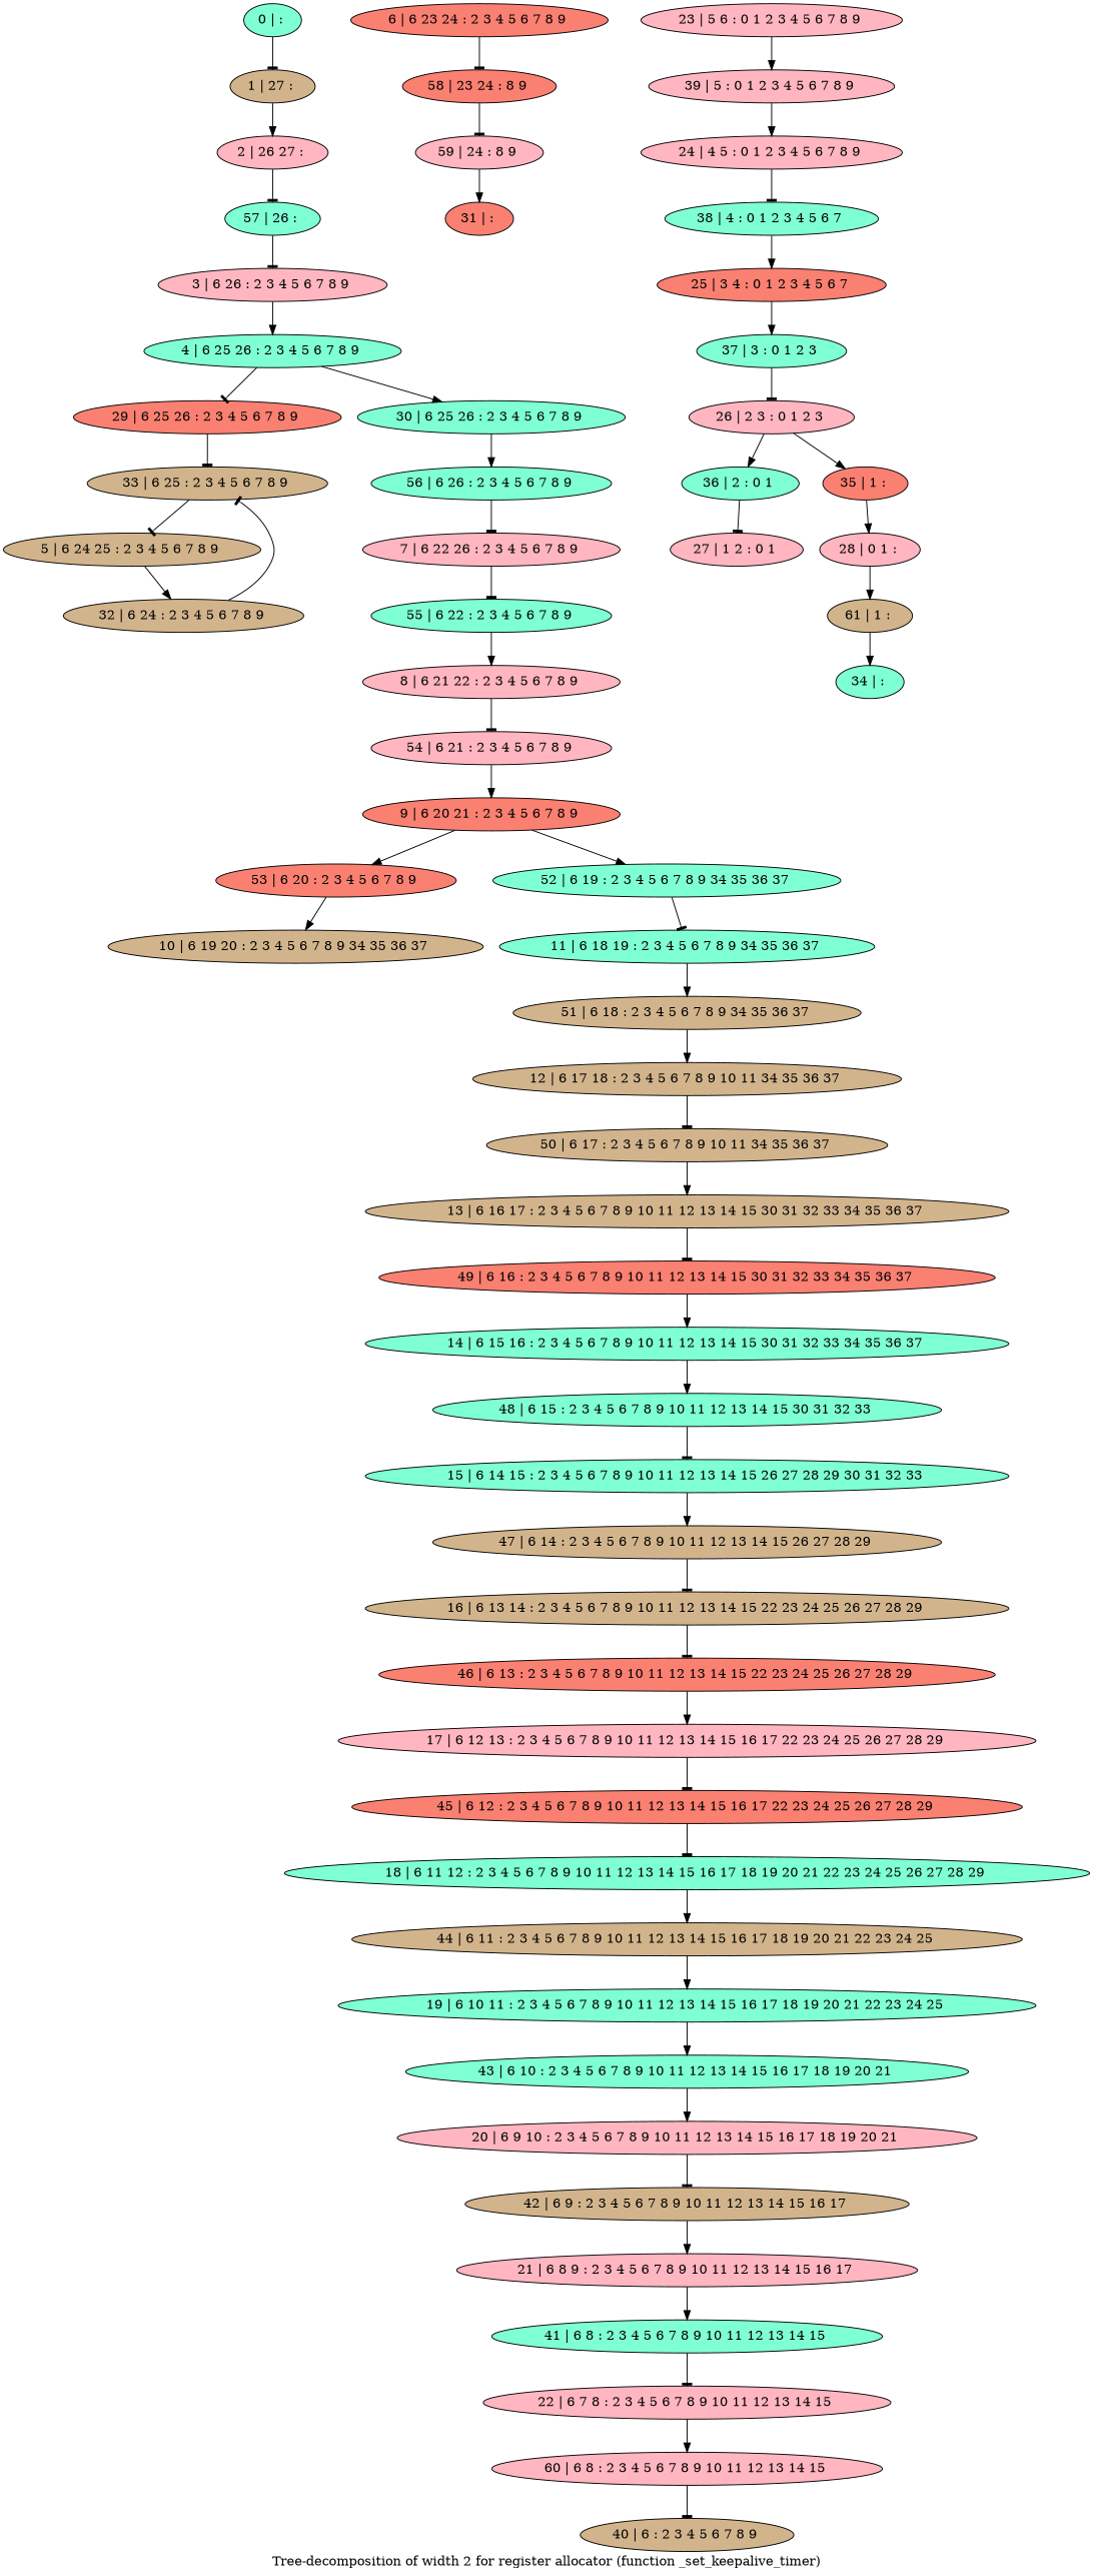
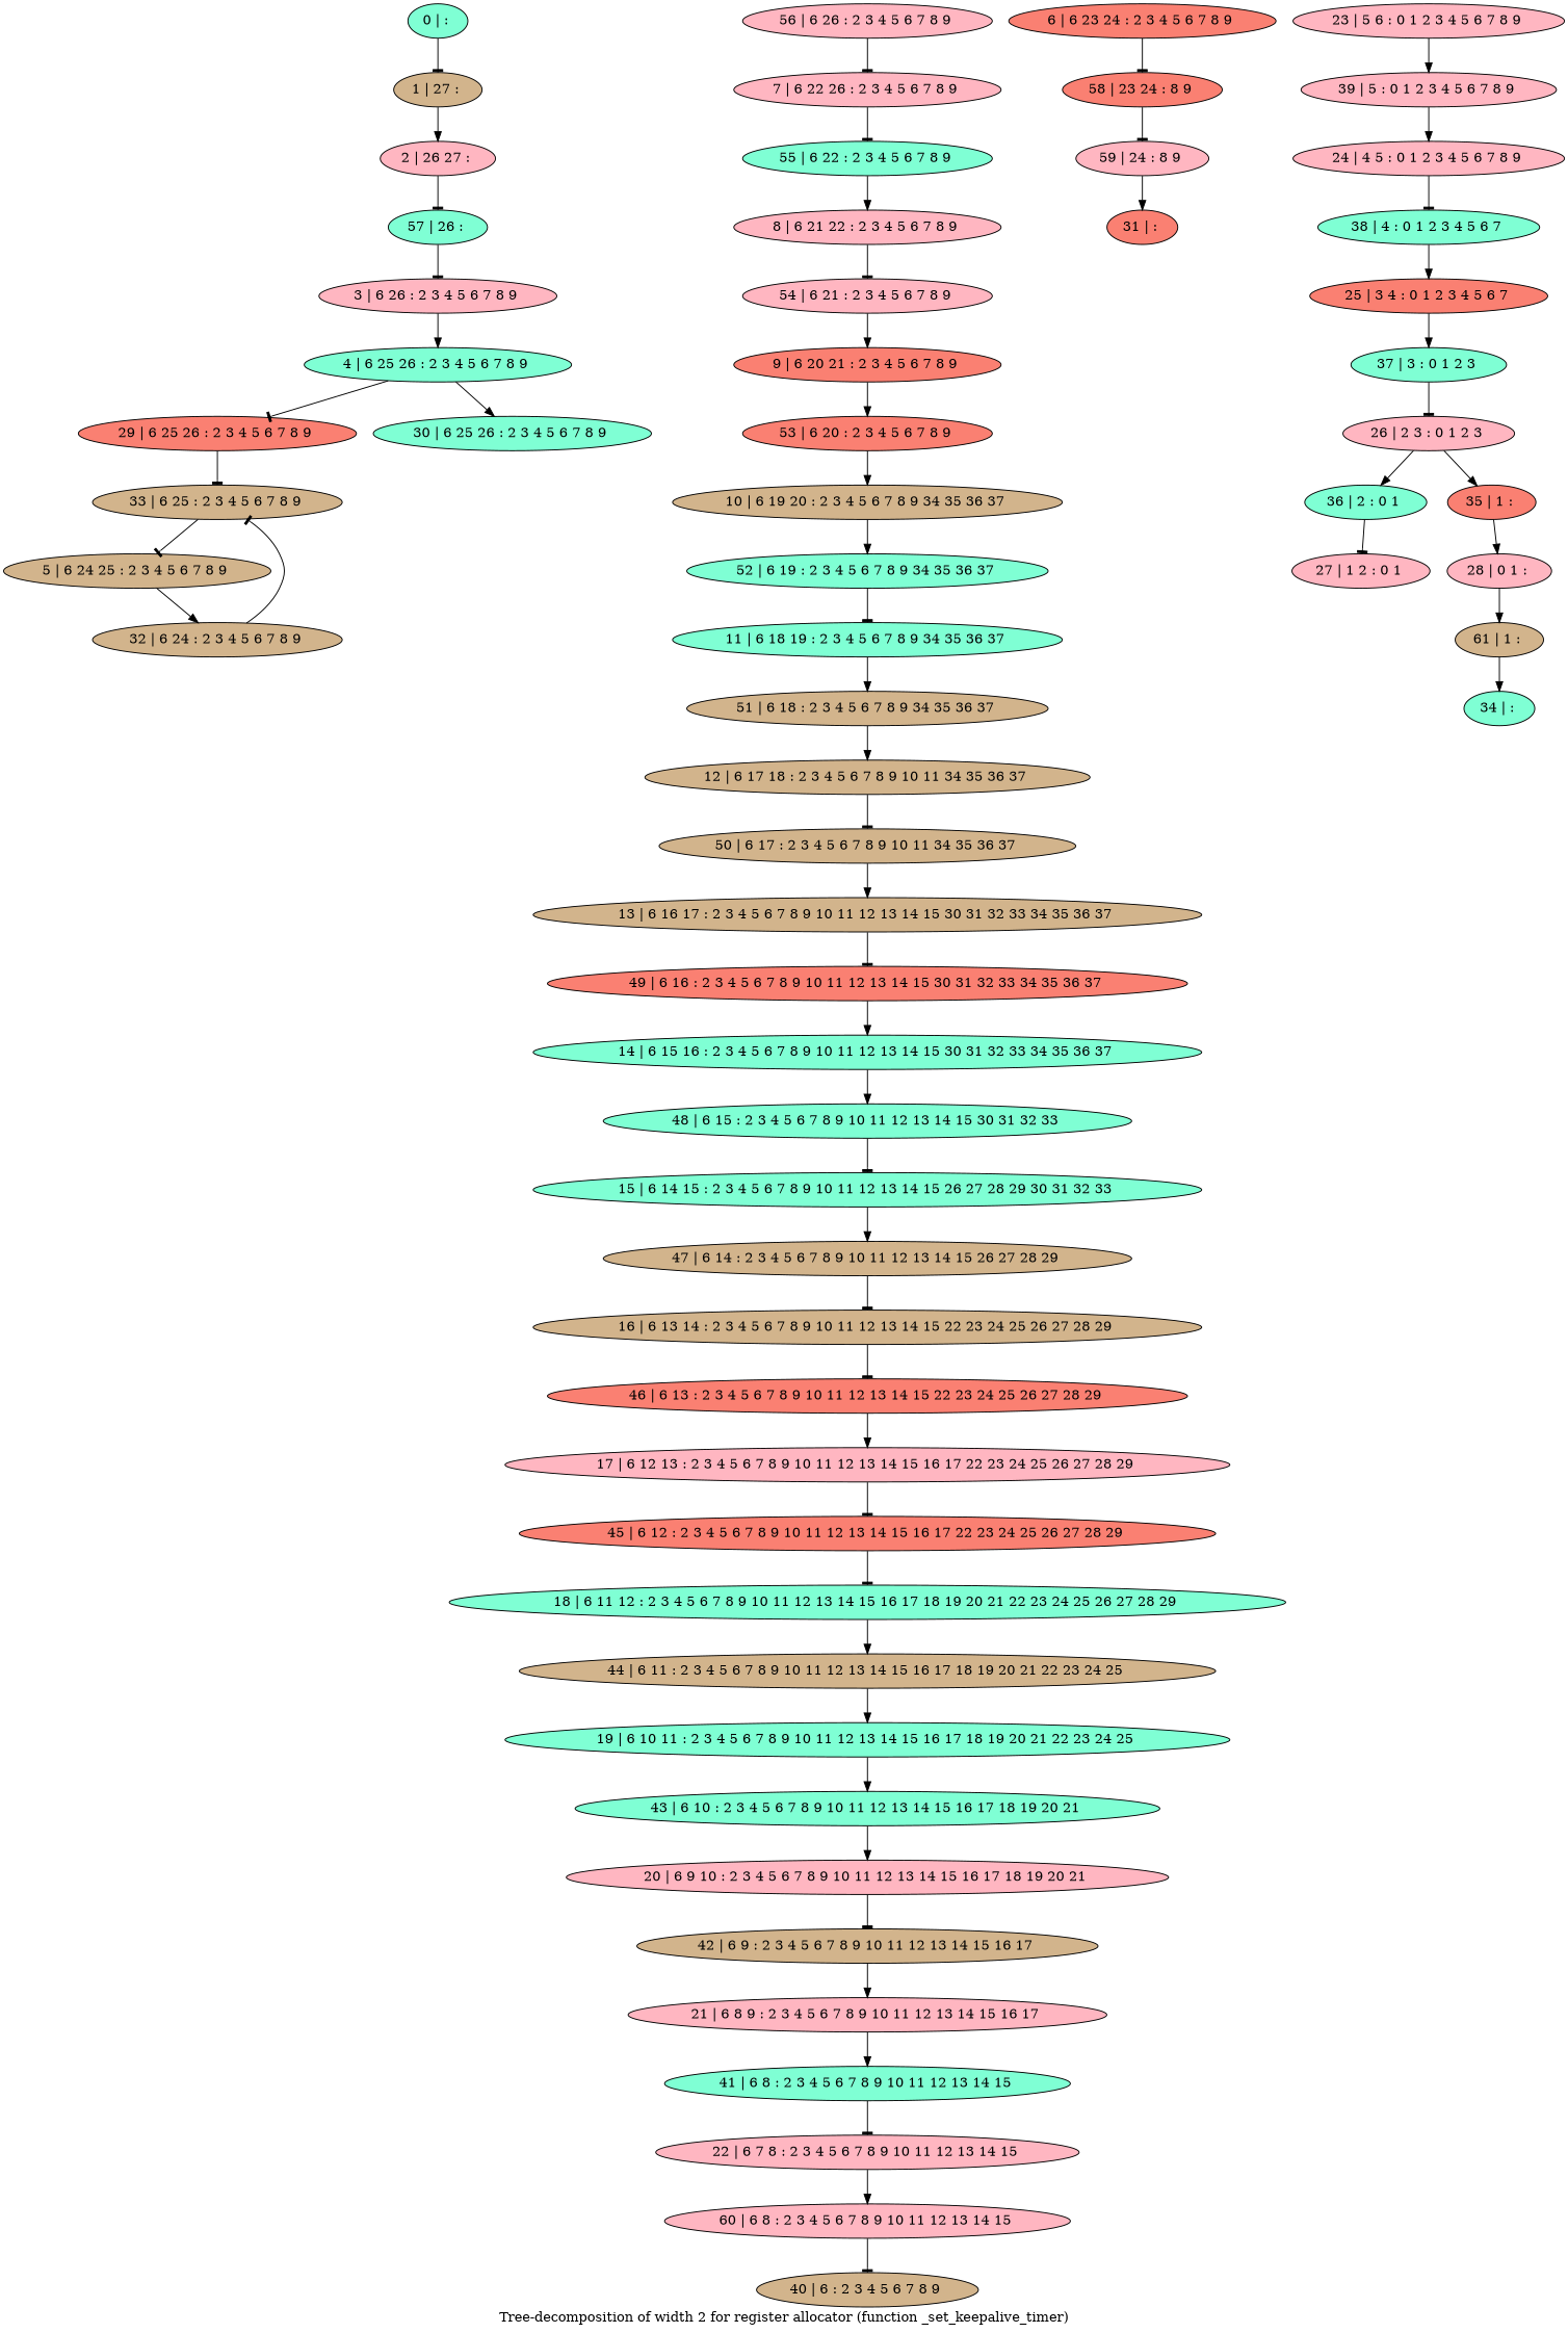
  digraph {
    label="Tree-decomposition of width 2 for register allocator (function _set_keepalive_timer)"
    node [fillcolor=aquamarine style=filled]
    edge [arrowhead=normal]
    n1 [label="0 | : "]
    n2 [fillcolor=tan label="1 | 27 : "]
    n3 [fillcolor=lightpink label="2 | 26 27 : "]
    n4 [label="57 | 26 : "]
    n5 [fillcolor=lightpink label="3 | 6 26 : 2 3 4 5 6 7 8 9 "]
    n6 [label="4 | 6 25 26 : 2 3 4 5 6 7 8 9 "]
    n7 [fillcolor=salmon label="29 | 6 25 26 : 2 3 4 5 6 7 8 9 "]
    n8 [label="30 | 6 25 26 : 2 3 4 5 6 7 8 9 "]
    n9 [fillcolor=tan label="33 | 6 25 : 2 3 4 5 6 7 8 9 "]
-   n10 [label="56 | 6 26 : 2 3 4 5 6 7 8 9 "]
+   n10 [fillcolor=lightpink label="56 | 6 26 : 2 3 4 5 6 7 8 9 "]
    n11 [fillcolor=tan label="5 | 6 24 25 : 2 3 4 5 6 7 8 9 "]
    n12 [fillcolor=tan label="32 | 6 24 : 2 3 4 5 6 7 8 9 "]
    n13 [fillcolor=salmon label="6 | 6 23 24 : 2 3 4 5 6 7 8 9 "]
    n14 [fillcolor=salmon label="58 | 23 24 : 8 9 "]
    n15 [fillcolor=lightpink label="59 | 24 : 8 9 "]
    n16 [fillcolor=lightpink label="7 | 6 22 26 : 2 3 4 5 6 7 8 9 "]
    n17 [label="55 | 6 22 : 2 3 4 5 6 7 8 9 "]
    n18 [fillcolor=lightpink label="8 | 6 21 22 : 2 3 4 5 6 7 8 9 "]
    n19 [fillcolor=lightpink label="54 | 6 21 : 2 3 4 5 6 7 8 9 "]
    n20 [fillcolor=salmon label="9 | 6 20 21 : 2 3 4 5 6 7 8 9 "]
    n21 [fillcolor=salmon label="53 | 6 20 : 2 3 4 5 6 7 8 9 "]
    n22 [fillcolor=tan label="10 | 6 19 20 : 2 3 4 5 6 7 8 9 34 35 36 37 "]
    n23 [label="52 | 6 19 : 2 3 4 5 6 7 8 9 34 35 36 37 "]
    n24 [label="11 | 6 18 19 : 2 3 4 5 6 7 8 9 34 35 36 37 "]
    n25 [fillcolor=tan label="51 | 6 18 : 2 3 4 5 6 7 8 9 34 35 36 37 "]
    n26 [fillcolor=tan label="12 | 6 17 18 : 2 3 4 5 6 7 8 9 10 11 34 35 36 37 "]
    n27 [fillcolor=tan label="50 | 6 17 : 2 3 4 5 6 7 8 9 10 11 34 35 36 37 "]
    n28 [fillcolor=tan label="13 | 6 16 17 : 2 3 4 5 6 7 8 9 10 11 12 13 14 15 30 31 32 33 34 35 36 37 "]
    n29 [fillcolor=salmon label="49 | 6 16 : 2 3 4 5 6 7 8 9 10 11 12 13 14 15 30 31 32 33 34 35 36 37 "]
    n30 [label="14 | 6 15 16 : 2 3 4 5 6 7 8 9 10 11 12 13 14 15 30 31 32 33 34 35 36 37 "]
    n31 [label="48 | 6 15 : 2 3 4 5 6 7 8 9 10 11 12 13 14 15 30 31 32 33 "]
    n32 [label="15 | 6 14 15 : 2 3 4 5 6 7 8 9 10 11 12 13 14 15 26 27 28 29 30 31 32 33 "]
    n33 [fillcolor=tan label="47 | 6 14 : 2 3 4 5 6 7 8 9 10 11 12 13 14 15 26 27 28 29 "]
    n34 [fillcolor=tan label="16 | 6 13 14 : 2 3 4 5 6 7 8 9 10 11 12 13 14 15 22 23 24 25 26 27 28 29 "]
    n35 [fillcolor=salmon label="46 | 6 13 : 2 3 4 5 6 7 8 9 10 11 12 13 14 15 22 23 24 25 26 27 28 29 "]
    n36 [fillcolor=lightpink label="17 | 6 12 13 : 2 3 4 5 6 7 8 9 10 11 12 13 14 15 16 17 22 23 24 25 26 27 28 29 "]
    n37 [fillcolor=salmon label="45 | 6 12 : 2 3 4 5 6 7 8 9 10 11 12 13 14 15 16 17 22 23 24 25 26 27 28 29 "]
    n38 [label="18 | 6 11 12 : 2 3 4 5 6 7 8 9 10 11 12 13 14 15 16 17 18 19 20 21 22 23 24 25 26 27 28 29 "]
    n39 [fillcolor=tan label="44 | 6 11 : 2 3 4 5 6 7 8 9 10 11 12 13 14 15 16 17 18 19 20 21 22 23 24 25 "]
    n40 [label="19 | 6 10 11 : 2 3 4 5 6 7 8 9 10 11 12 13 14 15 16 17 18 19 20 21 22 23 24 25 "]
    n41 [label="43 | 6 10 : 2 3 4 5 6 7 8 9 10 11 12 13 14 15 16 17 18 19 20 21 "]
    n42 [fillcolor=lightpink label="20 | 6 9 10 : 2 3 4 5 6 7 8 9 10 11 12 13 14 15 16 17 18 19 20 21 "]
    n43 [fillcolor=tan label="42 | 6 9 : 2 3 4 5 6 7 8 9 10 11 12 13 14 15 16 17 "]
    n44 [fillcolor=lightpink label="21 | 6 8 9 : 2 3 4 5 6 7 8 9 10 11 12 13 14 15 16 17 "]
    n45 [label="41 | 6 8 : 2 3 4 5 6 7 8 9 10 11 12 13 14 15 "]
    n46 [fillcolor=lightpink label="22 | 6 7 8 : 2 3 4 5 6 7 8 9 10 11 12 13 14 15 "]
    n47 [fillcolor=lightpink label="60 | 6 8 : 2 3 4 5 6 7 8 9 10 11 12 13 14 15 "]
    n48 [fillcolor=tan label="40 | 6 : 2 3 4 5 6 7 8 9 "]
    n49 [fillcolor=lightpink label="23 | 5 6 : 0 1 2 3 4 5 6 7 8 9 "]
    n50 [fillcolor=lightpink label="39 | 5 : 0 1 2 3 4 5 6 7 8 9 "]
    n51 [fillcolor=lightpink label="24 | 4 5 : 0 1 2 3 4 5 6 7 8 9 "]
    n52 [label="38 | 4 : 0 1 2 3 4 5 6 7 "]
    n53 [fillcolor=salmon label="25 | 3 4 : 0 1 2 3 4 5 6 7 "]
    n54 [label="37 | 3 : 0 1 2 3 "]
    n55 [fillcolor=lightpink label="26 | 2 3 : 0 1 2 3 "]
    n56 [label="36 | 2 : 0 1 "]
    n57 [fillcolor=salmon label="35 | 1 : "]
    n58 [fillcolor=lightpink label="27 | 1 2 : 0 1 "]
    n59 [fillcolor=lightpink label="28 | 0 1 : "]
    n60 [fillcolor=tan label="61 | 1 : "]
    n61 [label="34 | : "]
    n62 [fillcolor=salmon label="31 | : "]
    n1 -> n2 [arrowhead=tee]
    n2 -> n3
    n3 -> n4 [arrowhead=tee]
    n4 -> n5 [arrowhead=tee]
    n5 -> n6
    n6 -> n7 [arrowhead=tee]
    n6 -> n8
    n7 -> n9 [arrowhead=tee]
-   n8 -> n10
    n9 -> n11 [arrowhead=tee]
    n10 -> n16 [arrowhead=tee]
    n11 -> n12
    n12 -> n9 [arrowhead=tee]
    n13 -> n14 [arrowhead=tee]
    n14 -> n15 [arrowhead=tee]
    n15 -> n62
    n16 -> n17 [arrowhead=tee]
    n17 -> n18
    n18 -> n19 [arrowhead=tee]
    n19 -> n20
    n20 -> n21
    n21 -> n22
-   n20 -> n23
+   n22 -> n23
    n23 -> n24 [arrowhead=tee]
    n24 -> n25
    n25 -> n26
    n26 -> n27 [arrowhead=tee]
    n27 -> n28
    n28 -> n29 [arrowhead=tee]
    n29 -> n30
    n30 -> n31
    n31 -> n32 [arrowhead=tee]
    n32 -> n33
    n33 -> n34 [arrowhead=tee]
    n34 -> n35 [arrowhead=tee]
    n35 -> n36
    n36 -> n37 [arrowhead=tee]
    n37 -> n38 [arrowhead=tee]
    n38 -> n39
    n39 -> n40
    n40 -> n41
    n41 -> n42
    n42 -> n43 [arrowhead=tee]
    n43 -> n44
    n44 -> n45
    n45 -> n46 [arrowhead=tee]
    n46 -> n47
    n47 -> n48 [arrowhead=tee]
    n49 -> n50
    n50 -> n51
    n51 -> n52 [arrowhead=tee]
    n52 -> n53
    n53 -> n54
    n54 -> n55 [arrowhead=tee]
    n55 -> n56
    n55 -> n57
    n56 -> n58 [arrowhead=tee]
    n57 -> n59
    n59 -> n60
    n60 -> n61
  }
